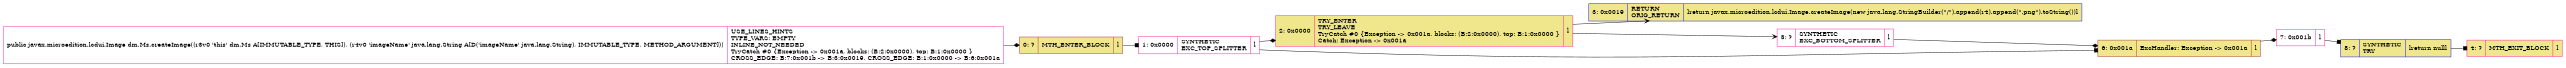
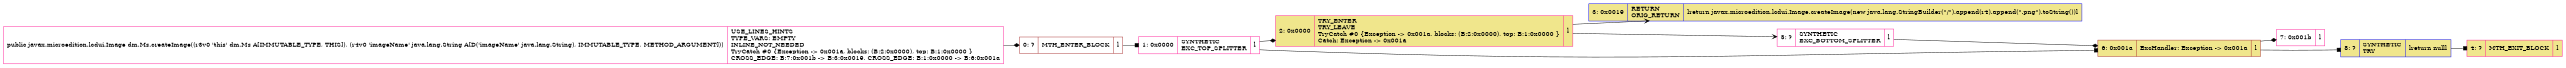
  digraph {
    rankdir=LR
    node [color=deeppink fillcolor=white shape=record style=filled]
    edge [arrowhead=box]
-   n1 [color=brown fillcolor=khaki label="{0\:\ ?|MTH_ENTER_BLOCK\l|l}"]
+   n1 [color=brown label="{0\:\ ?|MTH_ENTER_BLOCK\l|l}"]
    n2 [label="{1\:\ 0x0000|SYNTHETIC\lEXC_TOP_SPLITTER\l|l}"]
    n3 [fillcolor=khaki label="{2\:\ 0x0000|TRY_ENTER\lTRY_LEAVE\lTryCatch #0 \{Exception \-\> 0x001a, blocks: (B:2:0x0000), top: B:1:0x0000 \}\lCatch: Exception \-\> 0x001a\l|l}"]
    n4 [color=brown fillcolor=khaki label="{6\:\ 0x001a|ExcHandler: Exception \-\> 0x001a\l|l}"]
    n5 [color=blue fillcolor=khaki label="{3\:\ 0x0019|RETURN\lORIG_RETURN\l|lreturn javax.microedition.lcdui.Image.createImage(new java.lang.StringBuilder(\"\/\").append(r4).append(\".png\").toString())l}"]
    n6 [label="{5\:\ ?|SYNTHETIC\lEXC_BOTTOM_SPLITTER\l|l}"]
    n7 [label="{7\:\ 0x001b|l}"]
    n8 [fillcolor=khaki label="{4\:\ ?|MTH_EXIT_BLOCK\l|l}"]
    n9 [color=blue fillcolor=khaki label="{8\:\ ?|SYNTHETIC\lTRY\l|lreturn nulll}"]
    n10 [label="{public javax.microedition.lcdui.Image dm.Ms.createImage((r3v0 'this' dm.Ms A[IMMUTABLE_TYPE, THIS]), (r4v0 'imageName' java.lang.String A[D('imageName' java.lang.String), IMMUTABLE_TYPE, METHOD_ARGUMENT]))  | USE_LINES_HINTS\lTYPE_VARS: EMPTY\lINLINE_NOT_NEEDED\lTryCatch #0 \{Exception \-\> 0x001a, blocks: (B:2:0x0000), top: B:1:0x0000 \}\lCROSS_EDGE: B:7:0x001b \-\> B:3:0x0019, CROSS_EDGE: B:1:0x0000 \-\> B:6:0x001a\l}"]
    n1 -> n2
    n2 -> n3 [arrowhead=diamond]
    n2 -> n4
    n3 -> n5 [arrowhead=vee]
    n3 -> n6 [arrowhead=vee]
    n4 -> n7 [arrowhead=diamond]
    n6 -> n4 [arrowhead=diamond]
-   n7 -> n9
+   n4 -> n9
    n9 -> n8
    n10 -> n1 [arrowhead=diamond]
  }
